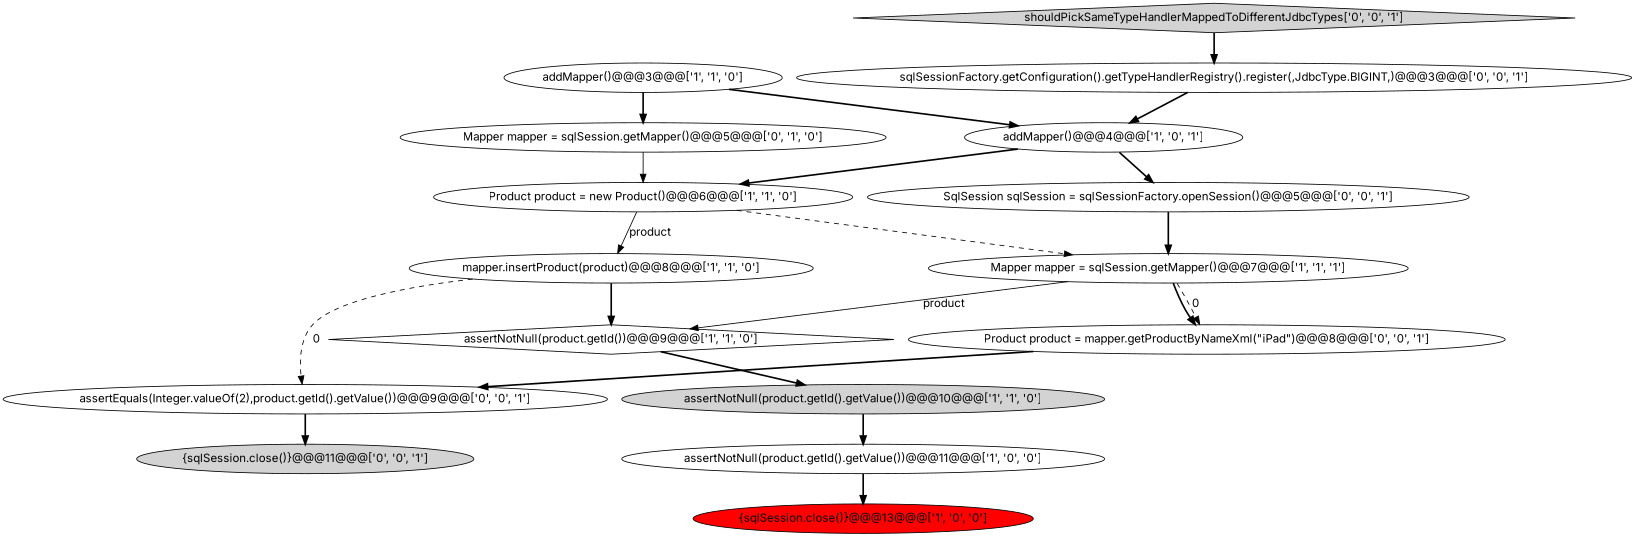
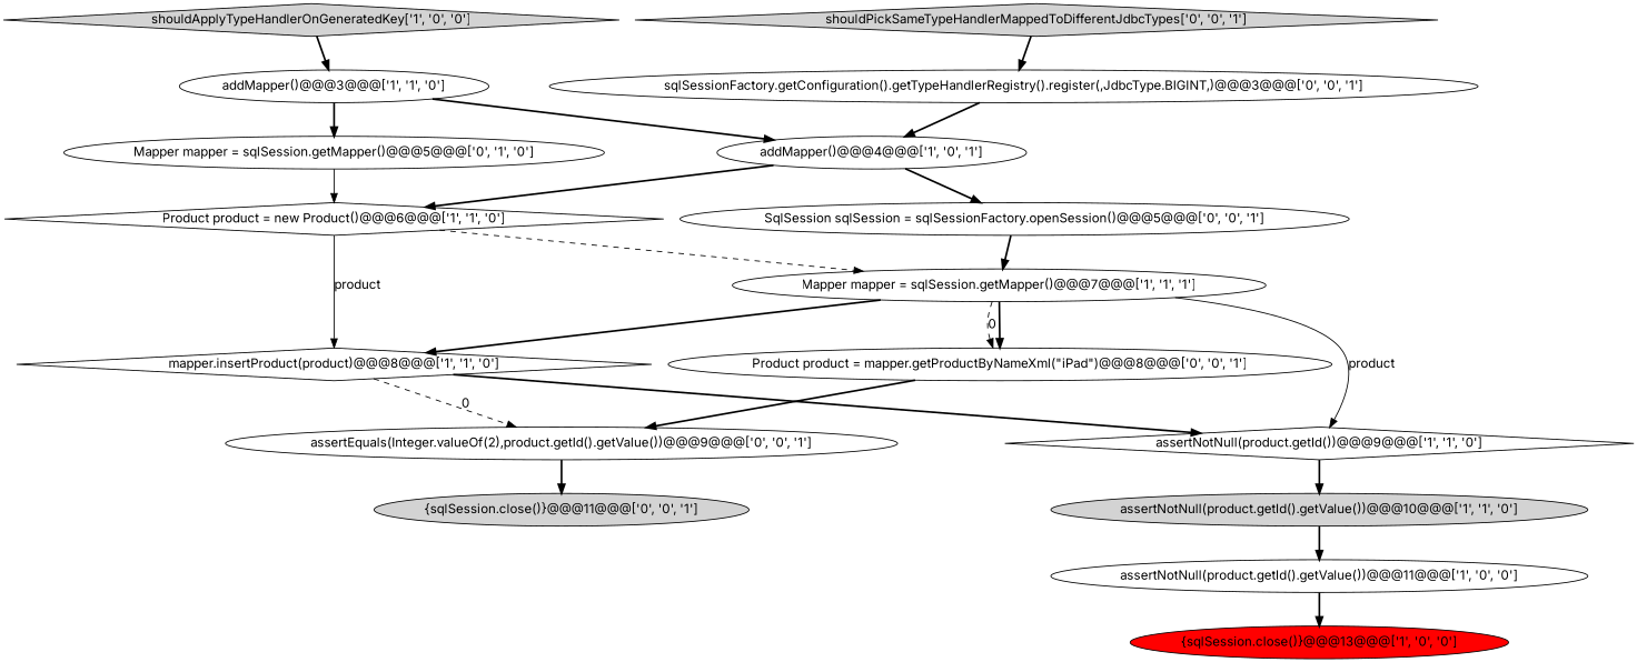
  digraph {
    fontname=Inter
    node [fillcolor=white fontname=Inter shape=ellipse style=filled]
    edge [fontname=Inter style=bold]
    n1 [label="Mapper mapper = sqlSession.getMapper()@@@5@@@['0', '1', '0']"]
-   n2 [label="Product product = new Product()@@@6@@@['1', '1', '0']"]
+   n2 [label="Product product = new Product()@@@6@@@['1', '1', '0']" shape=diamond]
    n3 [label="Mapper mapper = sqlSession.getMapper()@@@7@@@['1', '1', '1']"]
-   n4 [label="mapper.insertProduct(product)@@@8@@@['1', '1', '0']"]
+   n4 [label="mapper.insertProduct(product)@@@8@@@['1', '1', '0']" shape=diamond]
    n5 [fillcolor=red label="{sqlSession.close()}@@@13@@@['1', '0', '0']"]
    n6 [label="assertEquals(Integer.valueOf(2),product.getId().getValue())@@@9@@@['0', '0', '1']"]
    n7 [fillcolor=lightgray label="{sqlSession.close()}@@@11@@@['0', '0', '1']"]
    n8 [label="addMapper()@@@3@@@['1', '1', '0']"]
    n9 [label="addMapper()@@@4@@@['1', '0', '1']"]
    n10 [label="Product product = mapper.getProductByNameXml(\"iPad\")@@@8@@@['0', '0', '1']"]
    n11 [label="assertNotNull(product.getId())@@@9@@@['1', '1', '0']" shape=diamond]
    n12 [fillcolor=lightgray label="assertNotNull(product.getId().getValue())@@@10@@@['1', '1', '0']"]
+   n13 [fillcolor=lightgray label="shouldApplyTypeHandlerOnGeneratedKey['1', '0', '0']" shape=diamond]
    n14 [label="assertNotNull(product.getId().getValue())@@@11@@@['1', '0', '0']"]
    n15 [label="sqlSessionFactory.getConfiguration().getTypeHandlerRegistry().register(,JdbcType.BIGINT,)@@@3@@@['0', '0', '1']"]
    n16 [label="SqlSession sqlSession = sqlSessionFactory.openSession()@@@5@@@['0', '0', '1']"]
    n17 [fillcolor=lightgray label="shouldPickSameTypeHandlerMappedToDifferentJdbcTypes['0', '0', '1']" shape=diamond]
    n1 -> n2 [style=solid]
    n2 -> n3 [style=dashed]
    n2 -> n4 [label=product style=solid]
+   n3 -> n4
    n3 -> n10
    n3 -> n10 [label=0 style=dashed]
    n3 -> n11 [label=product style=solid]
    n4 -> n6 [label=0 style=dashed]
    n4 -> n11
    n6 -> n7
    n8 -> n1
    n8 -> n9
    n9 -> n2
    n9 -> n16
    n10 -> n6
    n11 -> n12
    n12 -> n14
+   n13 -> n8
    n14 -> n5
    n15 -> n9
    n16 -> n3
    n17 -> n15
  }
